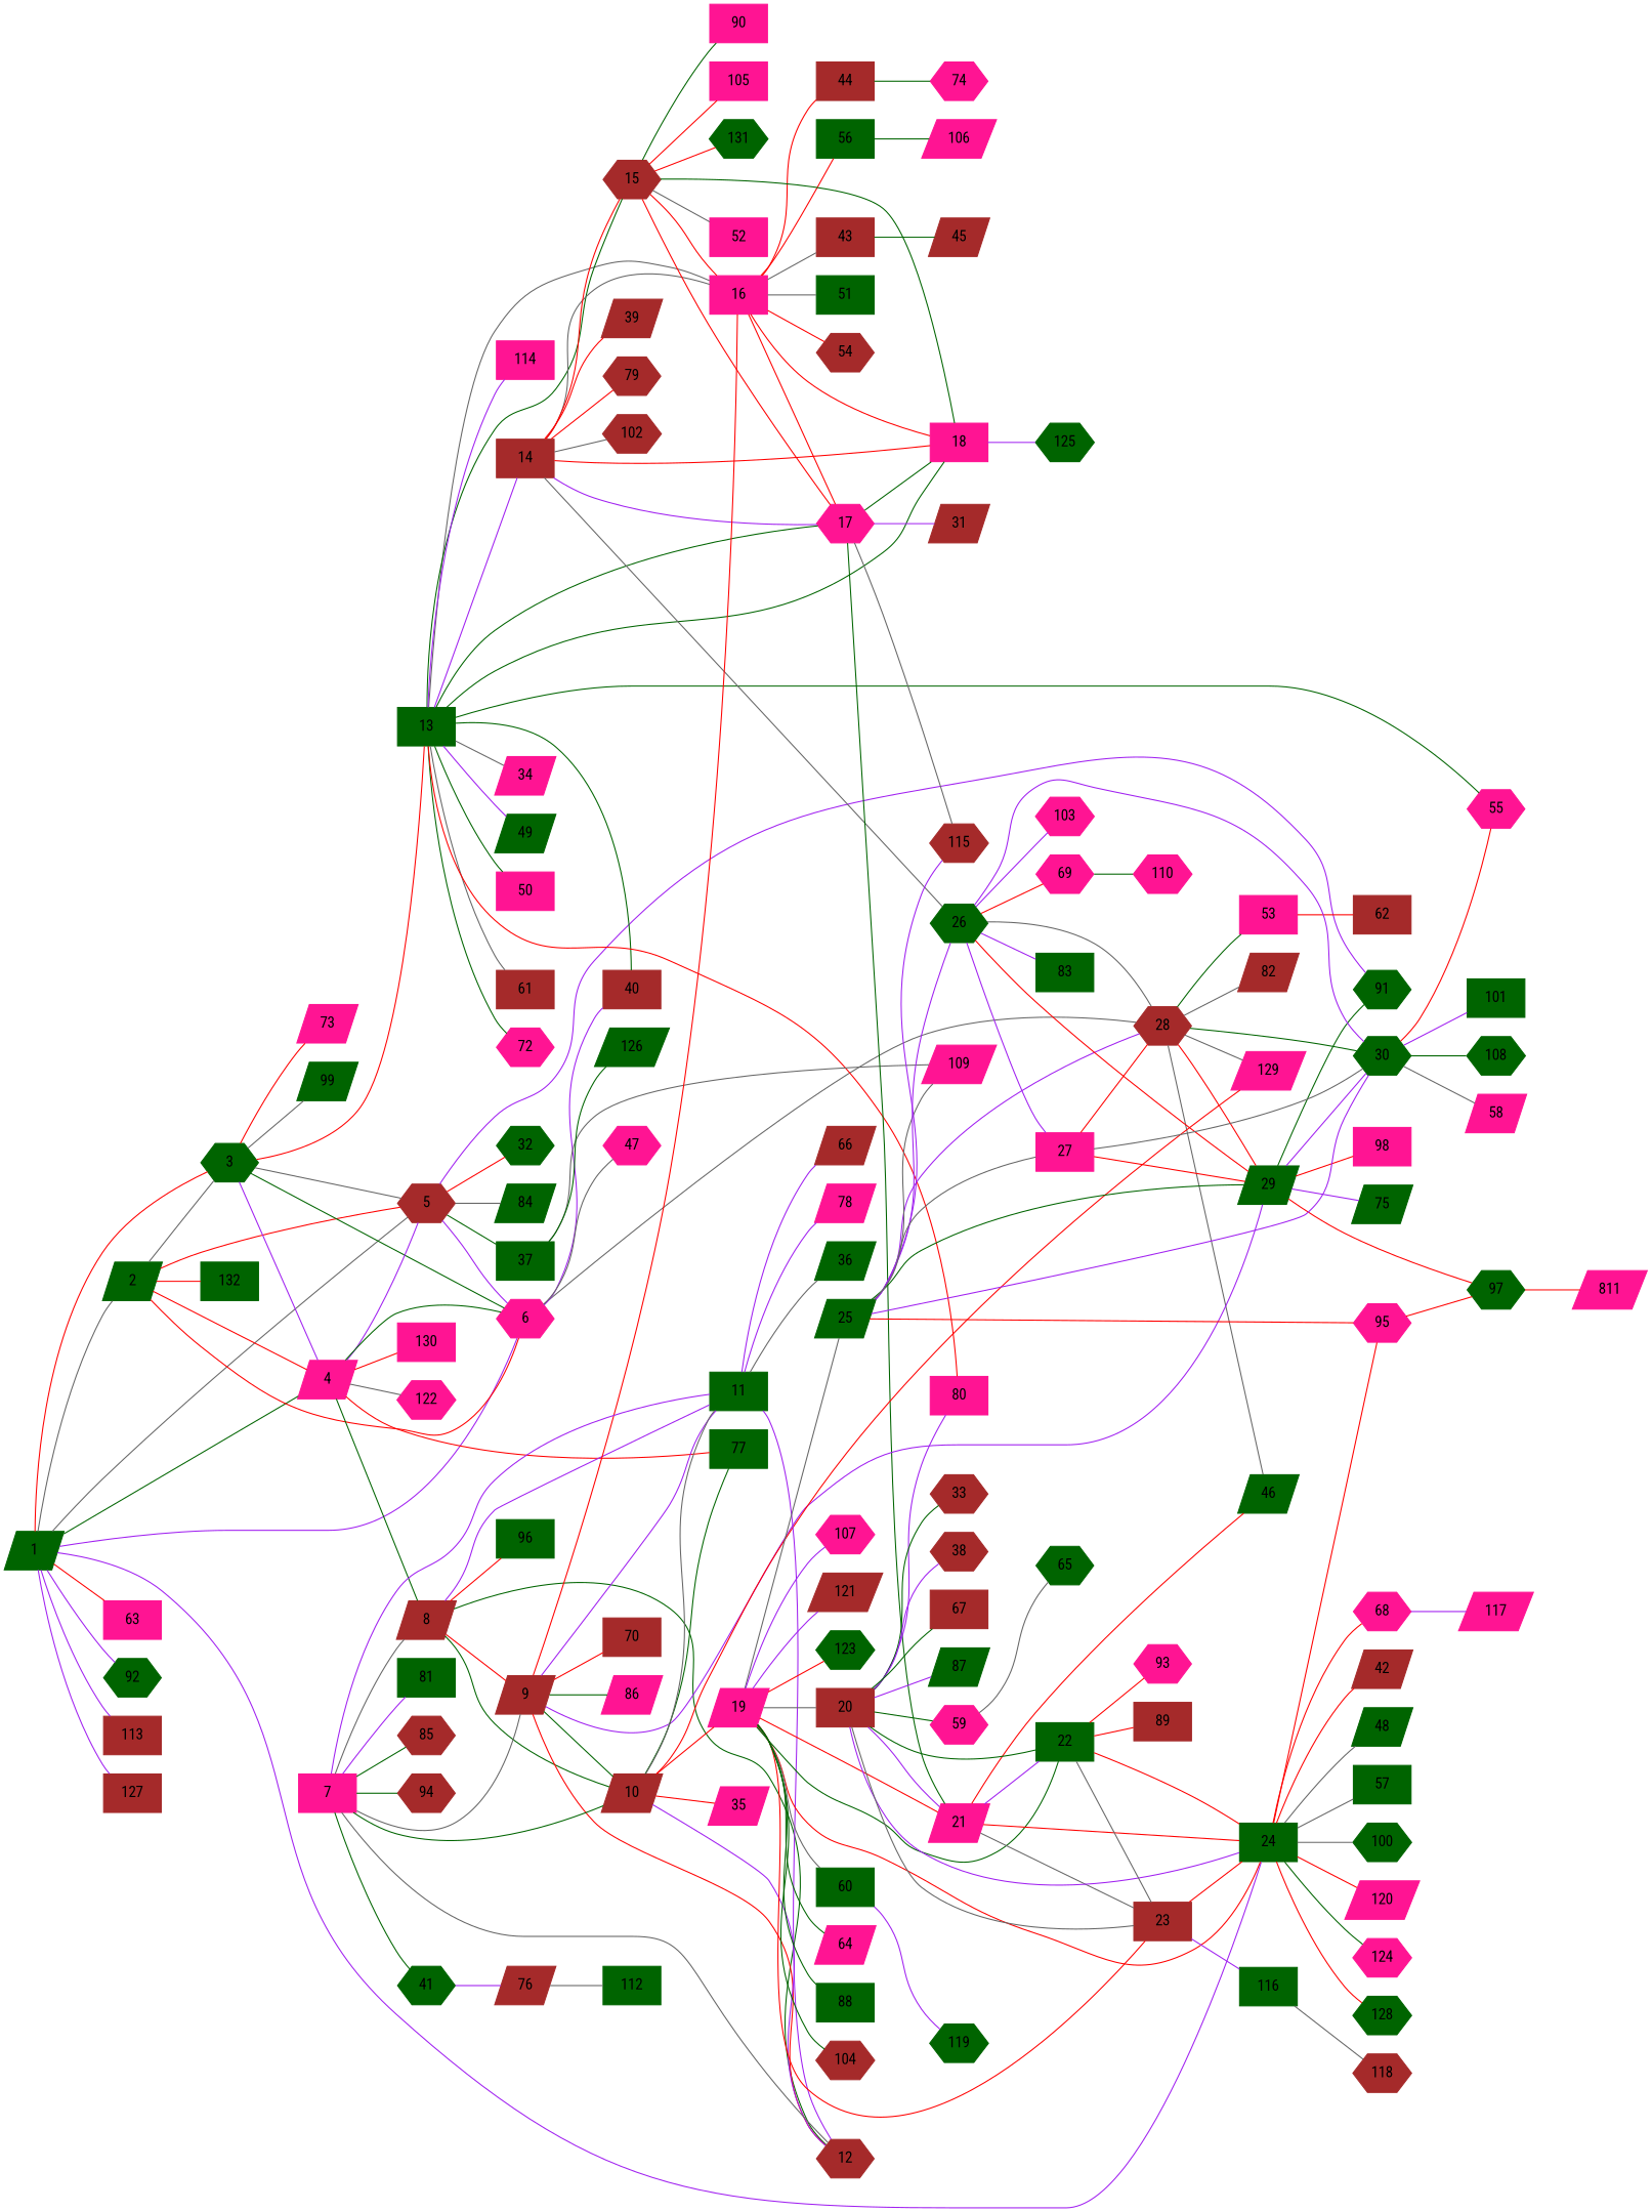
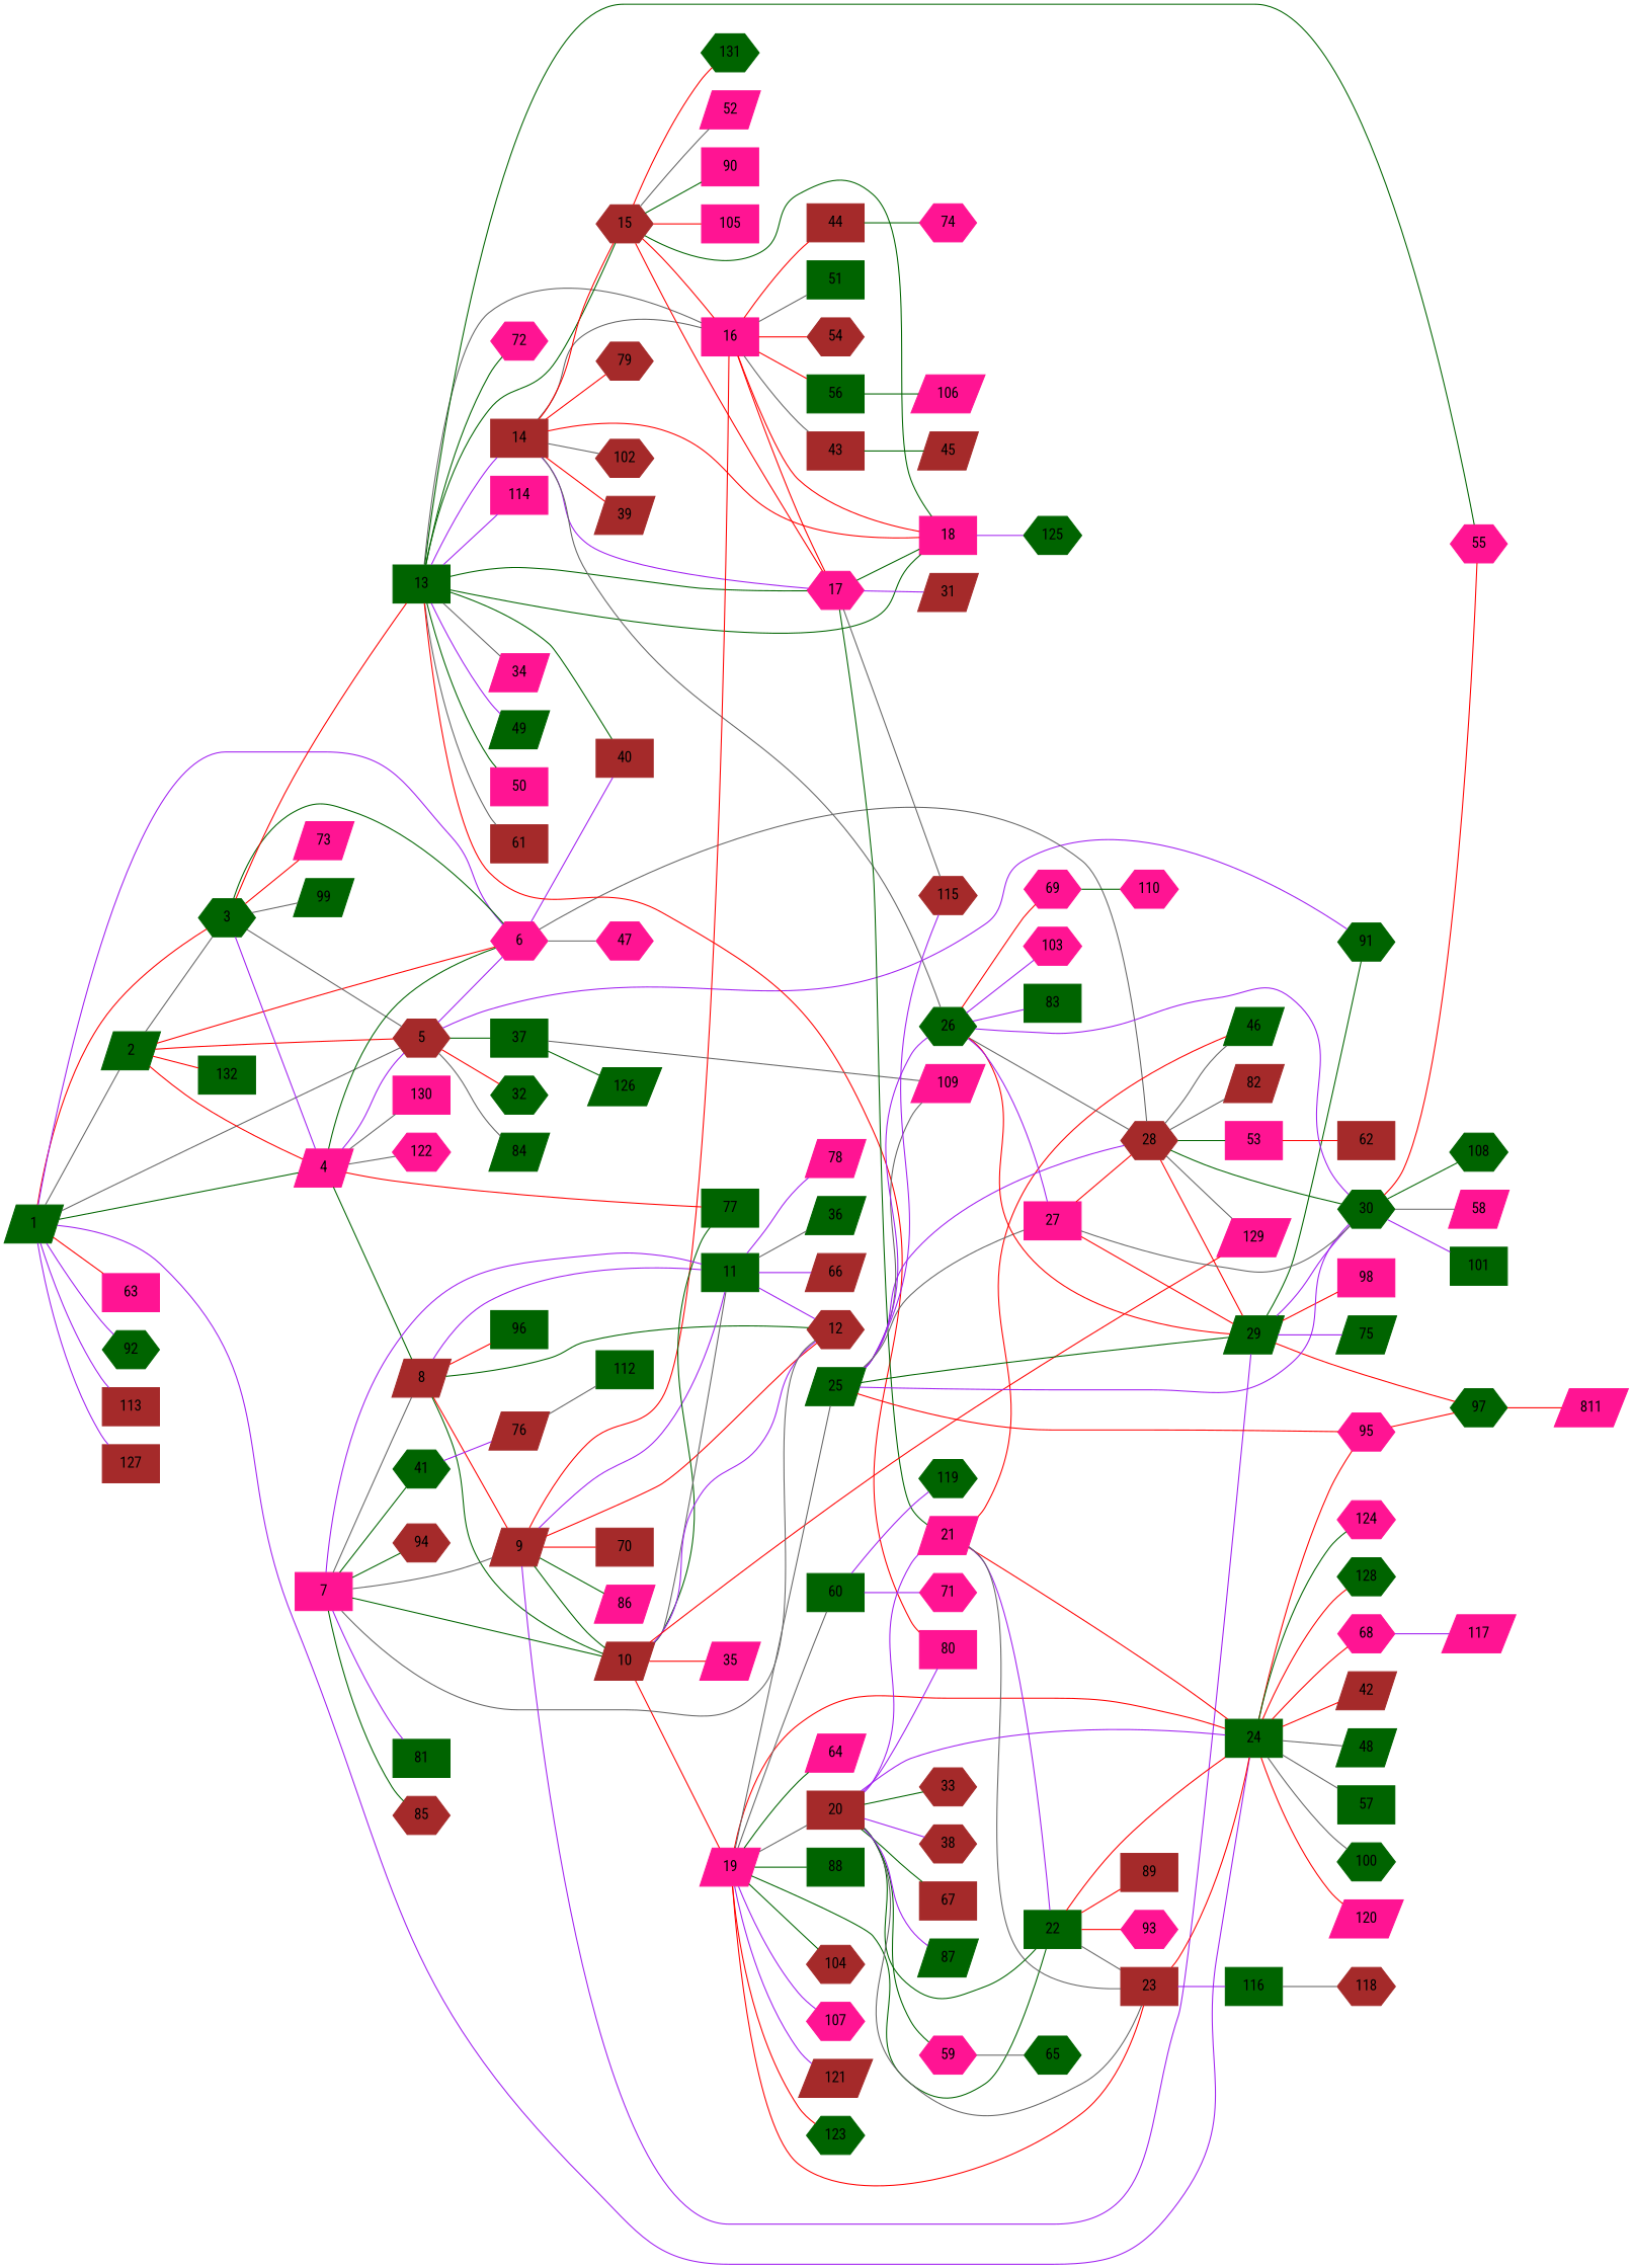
  graph {
    fontname="Roboto Condensed"
    rankdir=LR
    node [color=darkgreen fontname="Roboto Condensed" shape=hexagon style=filled]
    edge [color=red fontname="Roboto Condensed"]
    1 [shape=parallelogram]
    2 [shape=parallelogram]
    3
    4 [color=deeppink shape=parallelogram]
    5 [color=brown]
    6 [color=deeppink]
    24 [shape=box]
    63 [color=deeppink shape=box]
    92
    113 [color=brown shape=box]
    127 [color=brown shape=box]
    132 [shape=box]
    13 [shape=box]
    73 [color=deeppink shape=parallelogram]
    99 [shape=parallelogram]
    8 [color=brown shape=parallelogram]
    77 [shape=box]
    122 [color=deeppink]
    130 [color=deeppink shape=box]
    32
    37 [shape=box]
    84 [shape=parallelogram]
    91
    28 [color=brown]
    40 [color=brown shape=box]
    47 [color=deeppink]
    42 [color=brown shape=parallelogram]
    48 [shape=parallelogram]
    57 [shape=box]
    68 [color=deeppink]
    95 [color=deeppink]
    100
    120 [color=deeppink shape=parallelogram]
    124 [color=deeppink]
    128
    16 [color=deeppink shape=box]
    14 [color=brown shape=box]
    15 [color=brown]
    17 [color=deeppink]
    18 [color=deeppink shape=box]
    34 [color=deeppink shape=parallelogram]
    49 [shape=parallelogram]
    50 [color=deeppink shape=box]
    55 [color=deeppink]
    61 [color=brown shape=box]
    72 [color=deeppink]
    80 [color=deeppink shape=box]
    114 [color=deeppink shape=box]
    9 [color=brown shape=parallelogram]
    10 [color=brown shape=parallelogram]
    11 [shape=box]
    12 [color=brown]
    96 [shape=box]
    109 [color=deeppink shape=parallelogram]
    126 [shape=parallelogram]
    29 [shape=parallelogram]
    129 [color=deeppink shape=parallelogram]
    46 [shape=parallelogram]
    30
    53 [color=deeppink shape=box]
    82 [color=brown shape=parallelogram]
    7 [color=deeppink shape=box]
    41
    81 [shape=box]
    85 [color=brown]
    94 [color=brown]
    70 [color=brown shape=box]
    86 [color=deeppink shape=parallelogram]
    19 [color=deeppink shape=parallelogram]
    35 [color=deeppink shape=parallelogram]
    36 [shape=parallelogram]
    66 [color=brown shape=parallelogram]
    78 [color=deeppink shape=parallelogram]
    76 [color=brown shape=parallelogram]
    43 [color=brown shape=box]
    44 [color=brown shape=box]
    51 [shape=box]
    54 [color=brown]
    56 [shape=box]
    75 [shape=parallelogram]
    97
    98 [color=deeppink shape=box]
    21 [color=deeppink shape=parallelogram]
    20 [color=brown shape=box]
    22 [shape=box]
    23 [color=brown shape=box]
    25 [shape=parallelogram]
    60 [shape=box]
    64 [color=deeppink shape=parallelogram]
    88 [shape=box]
    104 [color=brown]
    107 [color=deeppink]
    121 [color=brown shape=parallelogram]
    123
    26
    39 [color=brown shape=parallelogram]
    79 [color=brown]
    102 [color=brown]
-   52 [color=deeppink shape=box]
+   52 [color=deeppink shape=parallelogram]
    90 [color=deeppink shape=box]
    105 [color=deeppink shape=box]
    131
    31 [color=brown shape=parallelogram]
    115 [color=brown]
    125
    27 [color=deeppink shape=box]
    69 [color=deeppink]
    83 [shape=box]
    103 [color=deeppink]
    45 [color=brown shape=parallelogram]
    74 [color=deeppink]
    106 [color=deeppink shape=parallelogram]
    33 [color=brown]
    38 [color=brown]
    59 [color=deeppink]
    67 [color=brown shape=box]
    87 [shape=parallelogram]
    89 [color=brown shape=box]
    93 [color=deeppink]
    116 [shape=box]
+   71 [color=deeppink]
    119
    65
    118 [color=brown]
    117 [color=deeppink shape=parallelogram]
    58 [color=deeppink shape=parallelogram]
    101 [shape=box]
    108
    110 [color=deeppink]
    62 [color=brown shape=box]
    n131 [color=deeppink label=811 shape=parallelogram]
    112 [shape=box]
    1 -- 2 [color=gray40]
    1 -- 3
    1 -- 4 [color=darkgreen]
    1 -- 5 [color=gray40]
    1 -- 6 [color=purple]
    1 -- 24 [color=purple]
    1 -- 63
    1 -- 92 [color=purple]
    1 -- 113 [color=purple]
    1 -- 127 [color=purple]
    2 -- 3 [color=gray40]
    2 -- 4
    2 -- 5
    2 -- 6
    2 -- 132
    3 -- 4 [color=purple]
    3 -- 5 [color=gray40]
    3 -- 6 [color=darkgreen]
    3 -- 13
    3 -- 73
    3 -- 99 [color=gray40]
    4 -- 5 [color=purple]
    4 -- 6 [color=darkgreen]
    4 -- 8 [color=darkgreen]
    4 -- 77
    4 -- 122 [color=gray40]
-   4 -- 130
+   4 -- 130 [color=gray40]
    5 -- 6 [color=purple]
    5 -- 32
    5 -- 37 [color=darkgreen]
    5 -- 84 [color=gray40]
    5 -- 91 [color=purple]
    6 -- 28 [color=gray40]
    6 -- 40 [color=purple]
    6 -- 47 [color=gray40]
    24 -- 42
    24 -- 48 [color=gray40]
    24 -- 57 [color=gray40]
    24 -- 68
    24 -- 95
    24 -- 100 [color=gray40]
    24 -- 120
    24 -- 124 [color=darkgreen]
    24 -- 128
    13 -- 40 [color=darkgreen]
    13 -- 16 [color=gray40]
    13 -- 14 [color=purple]
    13 -- 15 [color=darkgreen]
    13 -- 17 [color=darkgreen]
    13 -- 18 [color=darkgreen]
    13 -- 34 [color=gray40]
    13 -- 49 [color=purple]
    13 -- 50 [color=darkgreen]
    13 -- 55 [color=darkgreen]
    13 -- 61 [color=gray40]
    13 -- 72 [color=darkgreen]
    13 -- 80
    13 -- 114 [color=purple]
    8 -- 9
    8 -- 10 [color=darkgreen]
    8 -- 11 [color=purple]
    8 -- 12 [color=darkgreen]
    8 -- 96
    37 -- 109 [color=gray40]
    37 -- 126 [color=darkgreen]
    28 -- 29
    28 -- 129 [color=gray40]
    28 -- 46 [color=gray40]
    28 -- 30 [color=darkgreen]
    28 -- 53 [color=darkgreen]
    28 -- 82 [color=gray40]
    68 -- 117 [color=purple]
    95 -- 97
    16 -- 17
    16 -- 18
    16 -- 43 [color=gray40]
    16 -- 44
    16 -- 51 [color=gray40]
    16 -- 54
    16 -- 56
    14 -- 16 [color=gray40]
    14 -- 15
    14 -- 17 [color=purple]
    14 -- 18
    14 -- 26 [color=gray40]
    14 -- 39
    14 -- 79
    14 -- 102 [color=gray40]
    15 -- 16
    15 -- 17
    15 -- 18 [color=darkgreen]
    15 -- 52 [color=gray40]
    15 -- 90 [color=darkgreen]
    15 -- 105
    15 -- 131
    17 -- 18 [color=darkgreen]
    17 -- 21 [color=darkgreen]
    17 -- 31 [color=purple]
    17 -- 115 [color=gray40]
    18 -- 125 [color=purple]
    9 -- 16
    9 -- 10 [color=darkgreen]
    9 -- 11 [color=purple]
    9 -- 12
    9 -- 29 [color=purple]
    9 -- 70
    9 -- 86 [color=darkgreen]
    10 -- 77 [color=darkgreen]
    10 -- 11 [color=gray40]
    10 -- 12 [color=purple]
    10 -- 129
    10 -- 19
    10 -- 35
    11 -- 12 [color=purple]
    11 -- 36 [color=gray40]
    11 -- 66 [color=purple]
    11 -- 78 [color=purple]
    29 -- 91 [color=darkgreen]
    29 -- 30 [color=purple]
    29 -- 75 [color=purple]
    29 -- 97
    29 -- 98
    30 -- 55
    30 -- 58 [color=gray40]
    30 -- 101 [color=purple]
    30 -- 108 [color=darkgreen]
    53 -- 62
    7 -- 8 [color=gray40]
    7 -- 9 [color=gray40]
    7 -- 10 [color=darkgreen]
    7 -- 11 [color=purple]
    7 -- 12 [color=gray40]
    7 -- 41 [color=darkgreen]
    7 -- 81 [color=purple]
    7 -- 85 [color=darkgreen]
    7 -- 94 [color=darkgreen]
    41 -- 76 [color=purple]
    19 -- 24
-   19 -- 21
    19 -- 20 [color=gray40]
    19 -- 22 [color=darkgreen]
    19 -- 23
    19 -- 25 [color=gray40]
    19 -- 60 [color=gray40]
    19 -- 64 [color=darkgreen]
    19 -- 88 [color=darkgreen]
    19 -- 104 [color=darkgreen]
    19 -- 107 [color=purple]
    19 -- 121 [color=purple]
    19 -- 123
    76 -- 112 [color=gray40]
    43 -- 45 [color=darkgreen]
    44 -- 74 [color=darkgreen]
    56 -- 106 [color=darkgreen]
    97 -- n131
    21 -- 24
    21 -- 46
    21 -- 22 [color=purple]
    21 -- 23 [color=gray40]
    20 -- 24 [color=purple]
    20 -- 80 [color=purple]
    20 -- 21 [color=purple]
    20 -- 22 [color=darkgreen]
    20 -- 23 [color=gray40]
    20 -- 33 [color=darkgreen]
    20 -- 38 [color=purple]
    20 -- 59 [color=darkgreen]
    20 -- 67 [color=darkgreen]
    20 -- 87 [color=purple]
    22 -- 24
    22 -- 23 [color=gray40]
    22 -- 89
    22 -- 93
    23 -- 24
    23 -- 116 [color=purple]
    25 -- 28 [color=purple]
    25 -- 95
    25 -- 109 [color=gray40]
    25 -- 29 [color=darkgreen]
    25 -- 30 [color=purple]
    25 -- 26 [color=purple]
    25 -- 115 [color=purple]
    25 -- 27 [color=gray40]
+   60 -- 71 [color=purple]
    60 -- 119 [color=purple]
    26 -- 28 [color=gray40]
    26 -- 29
    26 -- 30 [color=purple]
    26 -- 27 [color=purple]
    26 -- 69
    26 -- 83 [color=purple]
    26 -- 103 [color=purple]
    27 -- 28
    27 -- 29
    27 -- 30 [color=gray40]
    69 -- 110 [color=darkgreen]
    59 -- 65 [color=gray40]
    116 -- 118 [color=gray40]
  }
